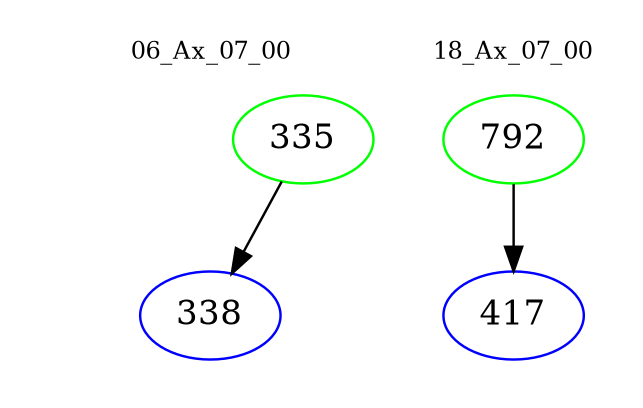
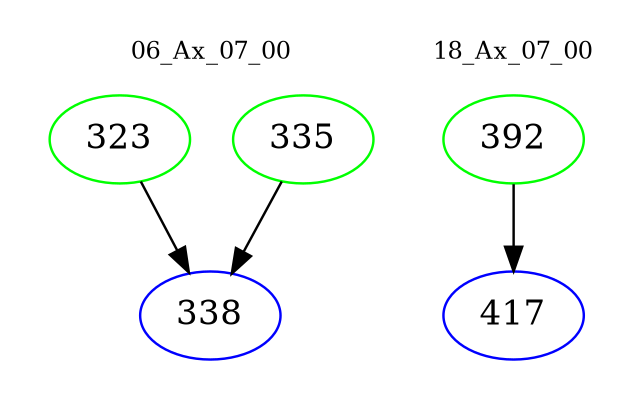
  digraph {
    node [color=green]
    edge [color=black]
    n1 [label=335]
+   n2 [label=323]
    n3 [color=blue label=338]
-   n4 [label=792]
+   n4 [label=392]
    n5 [color=blue label=417]
    subgraph cluster_1 {
      color=white
      fontsize=10
      label="06_Ax_07_00"
      n1
+     n2
      n3
    }
    subgraph cluster_2 {
      color=white
      fontsize=10
      label="18_Ax_07_00"
      n4
      n5
    }
    n1 -> n3
+   n2 -> n3
    n4 -> n5
  }
